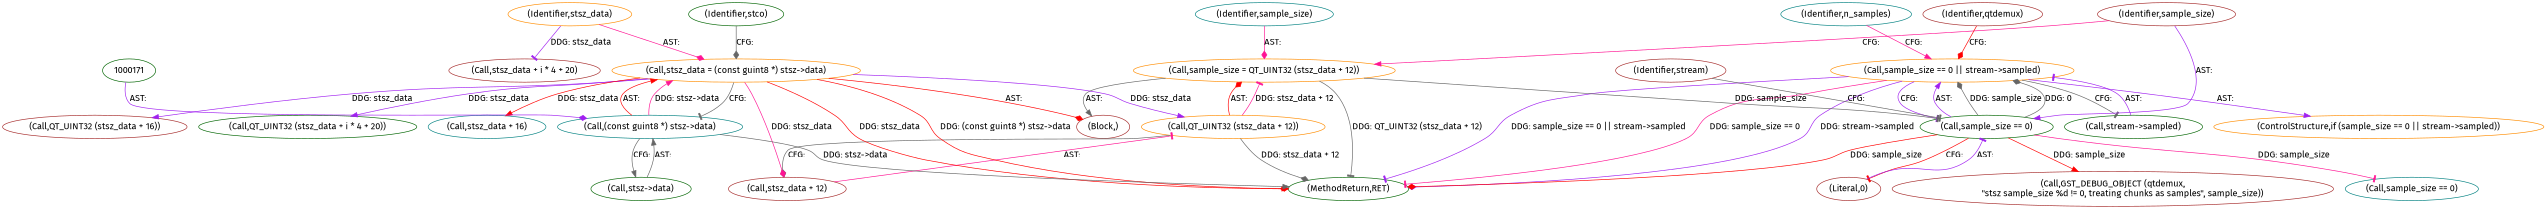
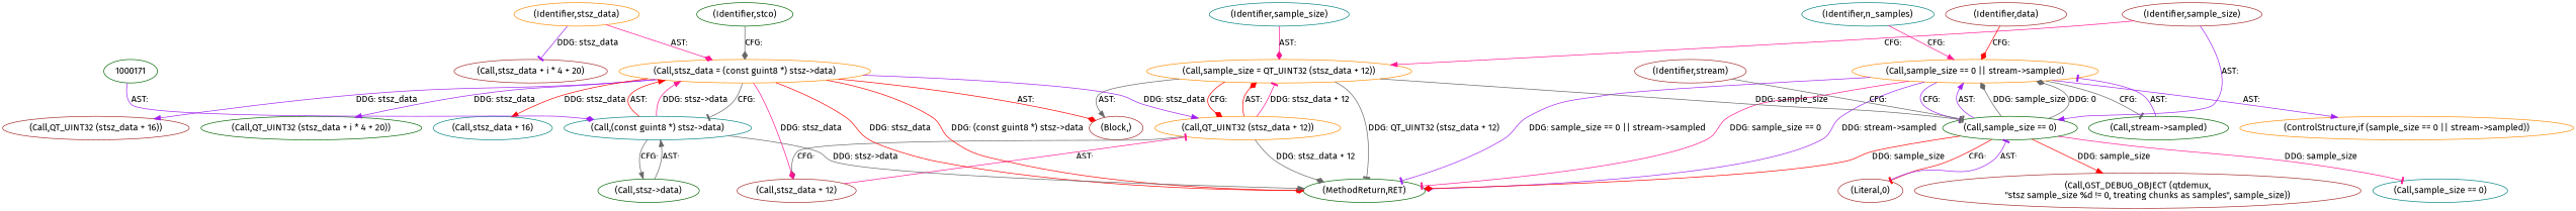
  digraph {
    fontname="Fira Sans"
    node [color=brown fontname="Fira Sans"]
    edge [arrowhead=normal color=gray40 fontname="Fira Sans"]
    n1 [color=darkorange label="(Call,sample_size == 0 || stream->sampled)"]
    n2 [color=darkgreen label="(Call,sample_size == 0)"]
    n3 [color=darkgreen label="(MethodReturn,RET)"]
    n4 [color=darkgreen label="(Call,stream->sampled)"]
    n5 [color=darkorange label="(ControlStructure,if (sample_size == 0 || stream->sampled))"]
    n6 [label="(Call,GST_DEBUG_OBJECT (qtdemux,\n        \"stsz sample_size %d != 0, treating chunks as samples\", sample_size))"]
    n7 [color=teal label="(Call,sample_size == 0)"]
    n8 [label="(Literal,0)"]
    n9 [color=darkorange label="(Call,sample_size = QT_UINT32 (stsz_data + 12))"]
    n10 [color=darkorange label="(Call,QT_UINT32 (stsz_data + 12))"]
    n11 [label="(Block,)"]
    n12 [label="(Call,stsz_data + 12)"]
    n13 [color=darkorange label="(Call,stsz_data = (const guint8 *) stsz->data)"]
    n14 [color=teal label="(Call,(const guint8 *) stsz->data)"]
    n15 [label="(Call,QT_UINT32 (stsz_data + 16))"]
    n16 [color=darkgreen label="(Call,QT_UINT32 (stsz_data + i * 4 + 20))"]
    n17 [color=teal label="(Call,stsz_data + 16)"]
    n18 [color=darkgreen label="(Call,stsz->data)"]
    n19 [label="(Call,stsz_data + i * 4 + 20)"]
    n20 [color=darkorange label="(Identifier,stsz_data)"]
    n21 [label="(Identifier,sample_size)"]
-   n22 [label="(Identifier,qtdemux)"]
+   n22 [label="(Identifier,data)"]
    n23 [color=teal label="(Identifier,n_samples)"]
    n24 [color=teal label="(Identifier,sample_size)"]
    n25 [label="(Identifier,stream)"]
    n26 [color=darkgreen label="(Identifier,stco)"]
    1000171 [color=darkgreen]
    n1 -> n2 [arrowhead=tee color=purple label="CFG: "]
    n1 -> n3 [arrowhead=tee color=purple label="DDG: sample_size == 0 || stream->sampled"]
    n1 -> n3 [arrowhead=tee color=deeppink label="DDG: sample_size == 0"]
    n1 -> n3 [arrowhead=diamond color=purple label="DDG: stream->sampled"]
    n1 -> n4 [arrowhead=tee label="CFG: "]
    n1 -> n5 [color=purple label="AST: "]
    n2 -> n1 [color=purple label="AST: "]
    n2 -> n1 [arrowhead=diamond label="DDG: sample_size"]
    n2 -> n1 [arrowhead=diamond label="DDG: 0"]
    n2 -> n3 [arrowhead=diamond color=red label="DDG: sample_size"]
    n2 -> n6 [color=red label="DDG: sample_size"]
    n2 -> n7 [arrowhead=tee color=deeppink label="DDG: sample_size"]
    n2 -> n8 [arrowhead=tee color=red label="CFG: "]
    n4 -> n1 [arrowhead=tee color=purple label="AST: "]
    n8 -> n2 [arrowhead=tee color=purple label="AST: "]
    n9 -> n2 [arrowhead=tee label="DDG: sample_size"]
    n9 -> n3 [arrowhead=tee label="DDG: QT_UINT32 (stsz_data + 12)"]
+   n9 -> n10 [arrowhead=diamond color=red label="CFG: "]
    n9 -> n11 [label="AST: "]
    n10 -> n3 [arrowhead=diamond label="DDG: stsz_data + 12"]
    n10 -> n9 [arrowhead=diamond color=red label="AST: "]
    n10 -> n9 [arrowhead=tee color=deeppink label="DDG: stsz_data + 12"]
    n10 -> n12 [arrowhead=diamond label="CFG: "]
    n12 -> n10 [arrowhead=tee color=deeppink label="AST: "]
    n13 -> n3 [color=red label="DDG: stsz_data"]
    n13 -> n3 [arrowhead=diamond color=red label="DDG: (const guint8 *) stsz->data"]
    n13 -> n10 [color=purple label="DDG: stsz_data"]
    n13 -> n11 [arrowhead=diamond color=red label="AST: "]
    n13 -> n12 [arrowhead=diamond color=deeppink label="DDG: stsz_data"]
    n13 -> n14 [arrowhead=tee label="CFG: "]
    n13 -> n15 [color=purple label="DDG: stsz_data"]
    n13 -> n16 [color=purple label="DDG: stsz_data"]
    n13 -> n17 [color=red label="DDG: stsz_data"]
    n14 -> n3 [label="DDG: stsz->data"]
    n14 -> n13 [color=red label="AST: "]
    n14 -> n13 [color=deeppink label="DDG: stsz->data"]
    n14 -> n18 [label="CFG: "]
    n18 -> n14 [label="AST: "]
    n20 -> n13 [arrowhead=diamond color=deeppink label="AST: "]
    n20 -> n19 [arrowhead=tee color=purple label="DDG: stsz_data"]
    n21 -> n2 [color=purple label="AST: "]
    n21 -> n9 [color=deeppink label="CFG: "]
    n22 -> n1 [arrowhead=diamond color=red label="CFG: "]
    n23 -> n1 [color=deeppink label="CFG: "]
    n24 -> n9 [arrowhead=diamond color=deeppink label="AST: "]
    n25 -> n2 [arrowhead=tee label="CFG: "]
    n26 -> n13 [arrowhead=diamond label="CFG: "]
    1000171 -> n14 [arrowhead=diamond color=purple label="AST: "]
  }
